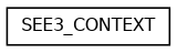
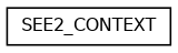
  digraph {
    rankdir=TB
-   n1 [color=black fillcolor=white fontname=Helvetica fontsize=10 height=0.2 label=SEE3_CONTEXT shape=record style=filled width=0.4]
+   n1 [color=black fillcolor=white fontname=Helvetica fontsize=10 height=0.2 label=SEE2_CONTEXT shape=record style=filled width=0.4]
  }
